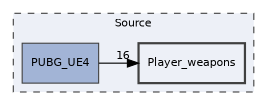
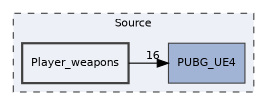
  digraph {
    compound=true
    rankdir=LR
    node [color=grey25 fontname=Helvetica fontsize=10 shape=box]
    n1 [fillcolor="#a2b4d6" label=PUBG_UE4 style="filled,"]
    n2 [fillcolor="#edf0f7" label=Player_weapons style="filled,bold,"]
    subgraph cluster_1 {
      bgcolor="#edf0f7"
      fontname=Helvetica
      fontsize=10
      label=Source
      pencolor=grey25
      style="filled,dashed,"
      n1
      n2
    }
-   n1 -> n2 [fontname=Helvetica fontsize=10 headlabel=16 labeldistance=1.5 labelfontname=Helvetica labelfontsize=10]
+   n2 -> n1 [fontname=Helvetica fontsize=10 headlabel=16 labeldistance=1.5 labelfontname=Helvetica labelfontsize=10]
  }
